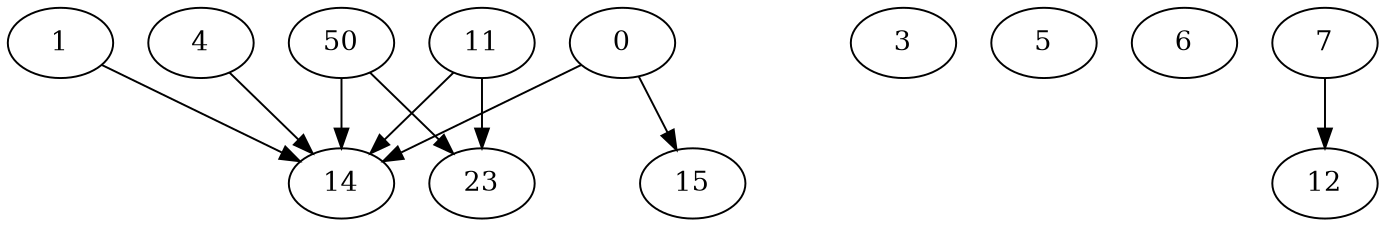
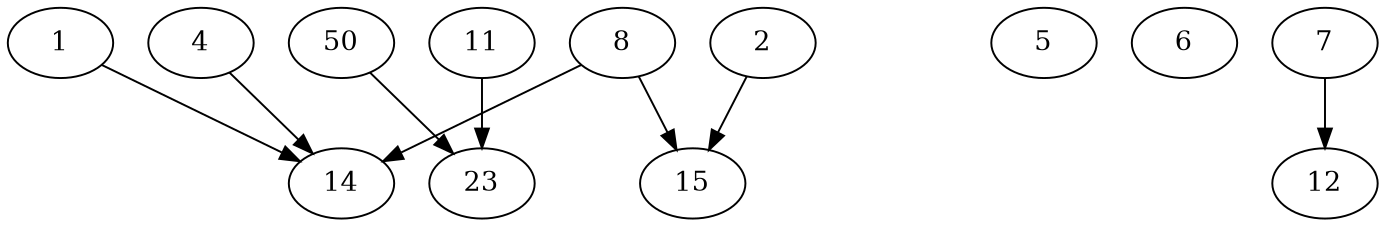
  digraph {
    node [alpha=0.03]
    1 [expect_size=8788992]
    14 [alpha=0.05 expect_size=12546048]
+   2 [alpha=0.16 expect_size=8894464]
    15 [alpha=0.08 expect_size=32626688]
-   3 [alpha=0.11 expect_size=38302720]
    4 [alpha=0.09 expect_size=8111104]
    5 [expect_size=40905728]
    6 [alpha=0.18 expect_size=13755392]
    7 [expect_size=17574912]
    12 [alpha=0.09 expect_size=41223168]
-   8 [alpha=0.20 expect_size=32963584 label=0]
+   8 [alpha=0.20 expect_size=32963584]
    n12 [alpha=0.02 expect_size=32736256 label=23]
    n13 [alpha=0.08 expect_size=19514368 label=50]
    11 [alpha=0.11 expect_size=33288192]
    1 -> 14
+   2 -> 15
    4 -> 14
    7 -> 12
    8 -> 14
    8 -> 15
-   n13 -> 14
    n13 -> n12
-   11 -> 14
    11 -> n12
  }
